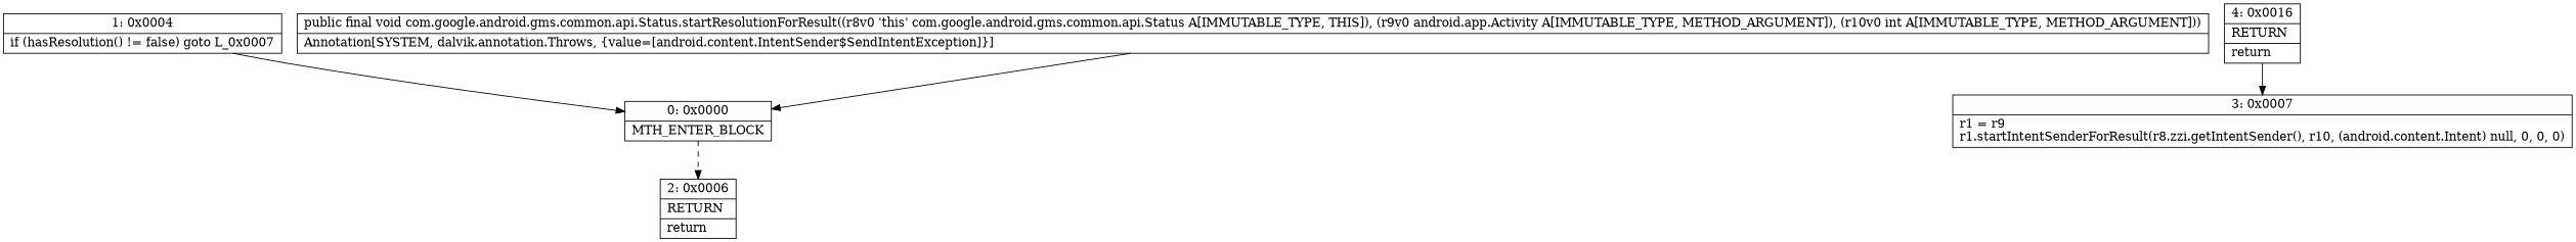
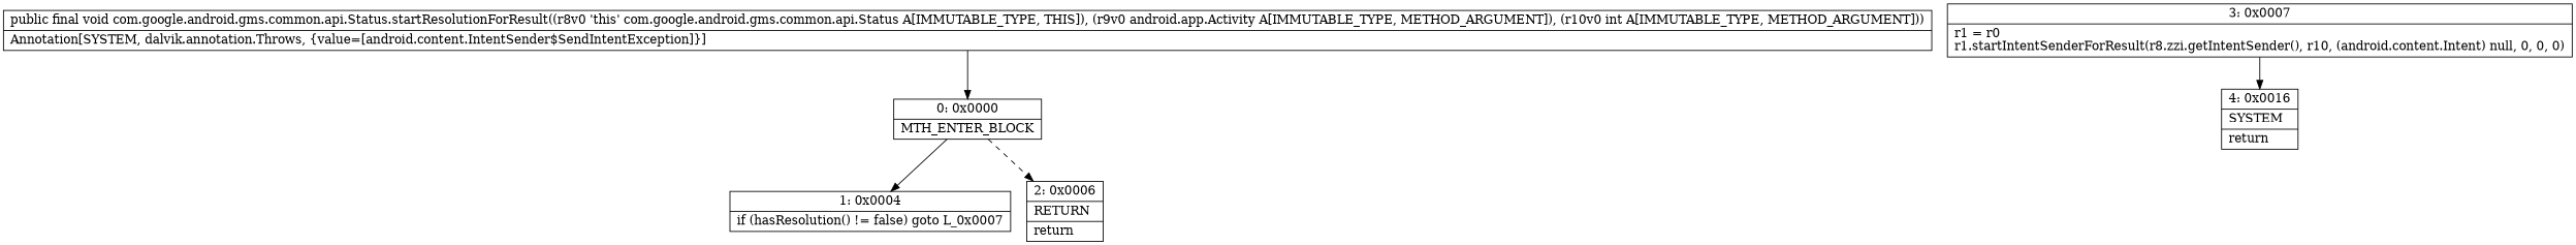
  digraph {
    node [shape=record]
    n1 [label="{0\:\ 0x0000|MTH_ENTER_BLOCK\l}"]
    n2 [label="{1\:\ 0x0004|if (hasResolution() != false) goto L_0x0007\l}"]
    n3 [label="{2\:\ 0x0006|RETURN\l|return\l}"]
-   n4 [label="{3\:\ 0x0007|r1 = r9\lr1.startIntentSenderForResult(r8.zzi.getIntentSender(), r10, (android.content.Intent) null, 0, 0, 0)\l}"]
-   n5 [label="{4\:\ 0x0016|RETURN\l|return\l}"]
+   n4 [label="{3\:\ 0x0007|r1 = r0\lr1.startIntentSenderForResult(r8.zzi.getIntentSender(), r10, (android.content.Intent) null, 0, 0, 0)\l}"]
+   n5 [label="{4\:\ 0x0016|SYSTEM\l|return\l}"]
    n6 [label="{public final void com.google.android.gms.common.api.Status.startResolutionForResult((r8v0 'this' com.google.android.gms.common.api.Status A[IMMUTABLE_TYPE, THIS]), (r9v0 android.app.Activity A[IMMUTABLE_TYPE, METHOD_ARGUMENT]), (r10v0 int A[IMMUTABLE_TYPE, METHOD_ARGUMENT]))  | Annotation[SYSTEM, dalvik.annotation.Throws, \{value=[android.content.IntentSender$SendIntentException]\}]\l}"]
-   n2 -> n1
+   n1 -> n2
    n1 -> n3 [style=dashed]
-   n5 -> n4
+   n4 -> n5
    n6 -> n1
  }
